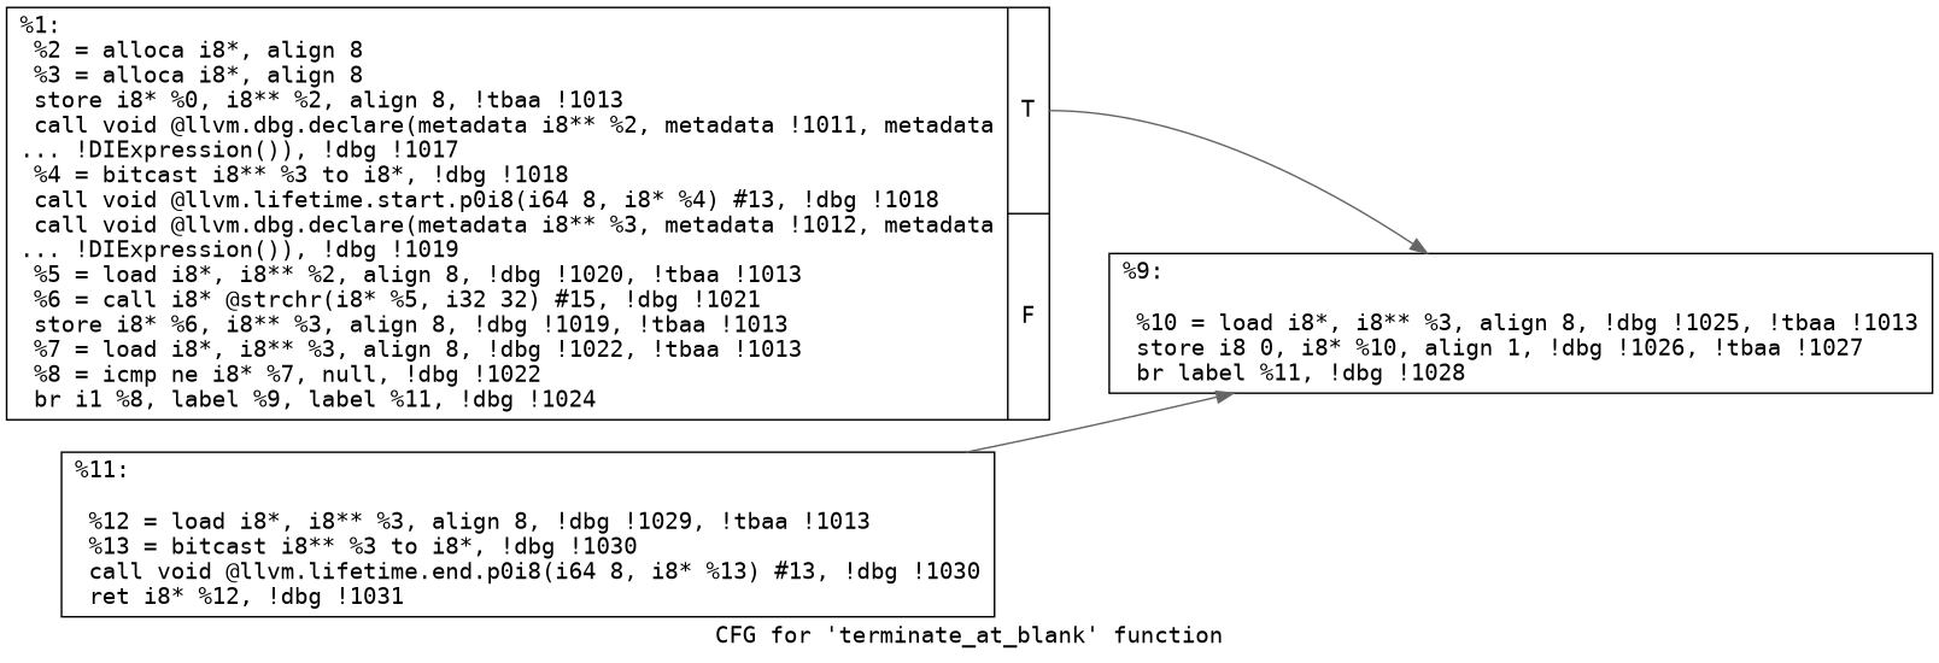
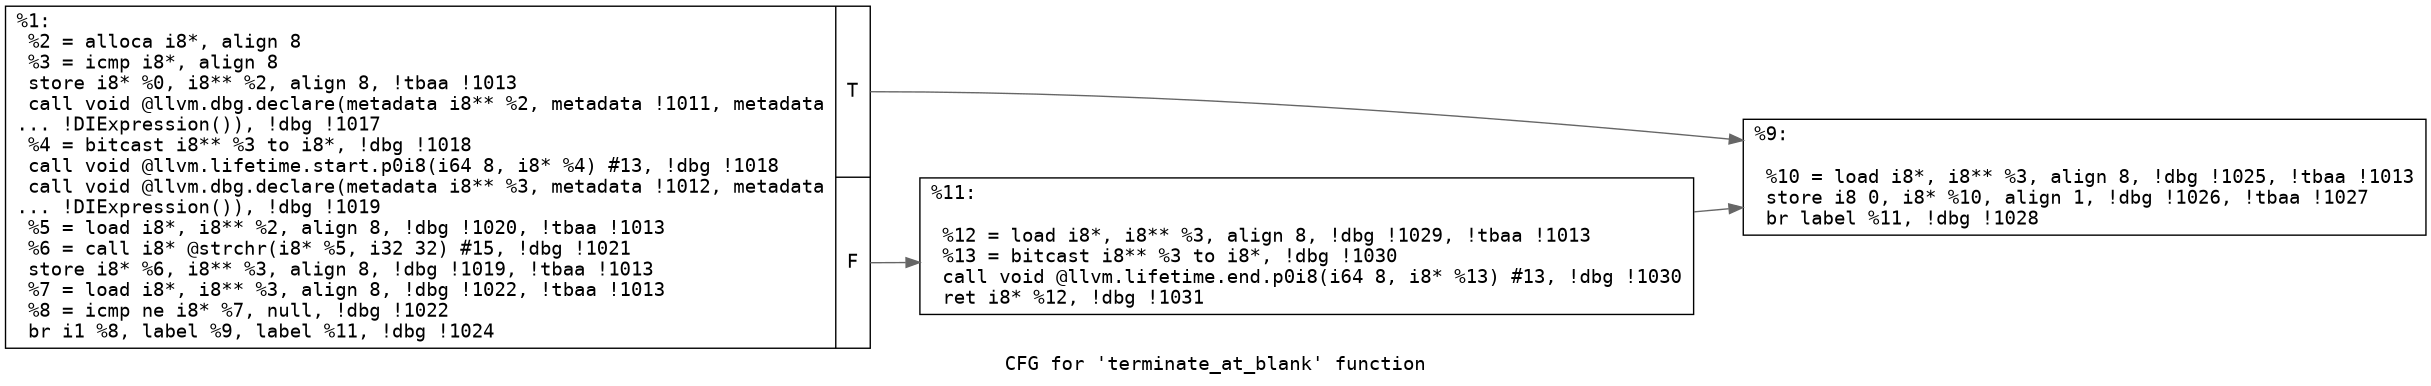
  digraph {
    fontname="DejaVu Sans Mono"
    label="CFG for 'terminate_at_blank' function"
    rankdir=LR
    node [fontname="DejaVu Sans Mono" shape=record]
    edge [color=gray40 fontname="DejaVu Sans Mono"]
-   n1 [label="{%1:\l  %2 = alloca i8*, align 8\l  %3 = alloca i8*, align 8\l  store i8* %0, i8** %2, align 8, !tbaa !1013\l  call void @llvm.dbg.declare(metadata i8** %2, metadata !1011, metadata\l... !DIExpression()), !dbg !1017\l  %4 = bitcast i8** %3 to i8*, !dbg !1018\l  call void @llvm.lifetime.start.p0i8(i64 8, i8* %4) #13, !dbg !1018\l  call void @llvm.dbg.declare(metadata i8** %3, metadata !1012, metadata\l... !DIExpression()), !dbg !1019\l  %5 = load i8*, i8** %2, align 8, !dbg !1020, !tbaa !1013\l  %6 = call i8* @strchr(i8* %5, i32 32) #15, !dbg !1021\l  store i8* %6, i8** %3, align 8, !dbg !1019, !tbaa !1013\l  %7 = load i8*, i8** %3, align 8, !dbg !1022, !tbaa !1013\l  %8 = icmp ne i8* %7, null, !dbg !1022\l  br i1 %8, label %9, label %11, !dbg !1024\l|{<s0>T|<s1>F}}"]
+   n1 [label="{%1:\l  %2 = alloca i8*, align 8\l  %3 = icmp i8*, align 8\l  store i8* %0, i8** %2, align 8, !tbaa !1013\l  call void @llvm.dbg.declare(metadata i8** %2, metadata !1011, metadata\l... !DIExpression()), !dbg !1017\l  %4 = bitcast i8** %3 to i8*, !dbg !1018\l  call void @llvm.lifetime.start.p0i8(i64 8, i8* %4) #13, !dbg !1018\l  call void @llvm.dbg.declare(metadata i8** %3, metadata !1012, metadata\l... !DIExpression()), !dbg !1019\l  %5 = load i8*, i8** %2, align 8, !dbg !1020, !tbaa !1013\l  %6 = call i8* @strchr(i8* %5, i32 32) #15, !dbg !1021\l  store i8* %6, i8** %3, align 8, !dbg !1019, !tbaa !1013\l  %7 = load i8*, i8** %3, align 8, !dbg !1022, !tbaa !1013\l  %8 = icmp ne i8* %7, null, !dbg !1022\l  br i1 %8, label %9, label %11, !dbg !1024\l|{<s0>T|<s1>F}}"]
    n2 [label="{%9:\l\l  %10 = load i8*, i8** %3, align 8, !dbg !1025, !tbaa !1013\l  store i8 0, i8* %10, align 1, !dbg !1026, !tbaa !1027\l  br label %11, !dbg !1028\l}"]
    n3 [label="{%11:\l\l  %12 = load i8*, i8** %3, align 8, !dbg !1029, !tbaa !1013\l  %13 = bitcast i8** %3 to i8*, !dbg !1030\l  call void @llvm.lifetime.end.p0i8(i64 8, i8* %13) #13, !dbg !1030\l  ret i8* %12, !dbg !1031\l}"]
    n1 -> n2 [tailport=s0]
+   n1 -> n3 [tailport=s1]
    n3 -> n2
  }
